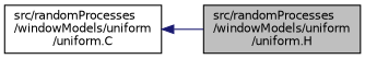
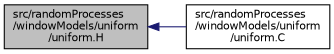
  digraph {
    rankdir=LR
    node [color=black fontname=Helvetica fontsize=10 shape=record]
    n1 [fillcolor=grey75 fontcolor=black height=0.2 label="src/randomProcesses\l/windowModels/uniform\l/uniform.H" style=filled width=0.4]
    n2 [height=0.2 label="src/randomProcesses\l/windowModels/uniform\l/uniform.C" width=0.4]
-   n2 -> n1 [color=midnightblue dir=back fontname=Helvetica fontsize=10 labelfontname=Helvetica labelfontsize=10 style=solid]
+   n1 -> n2 [color=midnightblue dir=back fontname=Helvetica fontsize=10 labelfontname=Helvetica labelfontsize=10 style=solid]
  }
